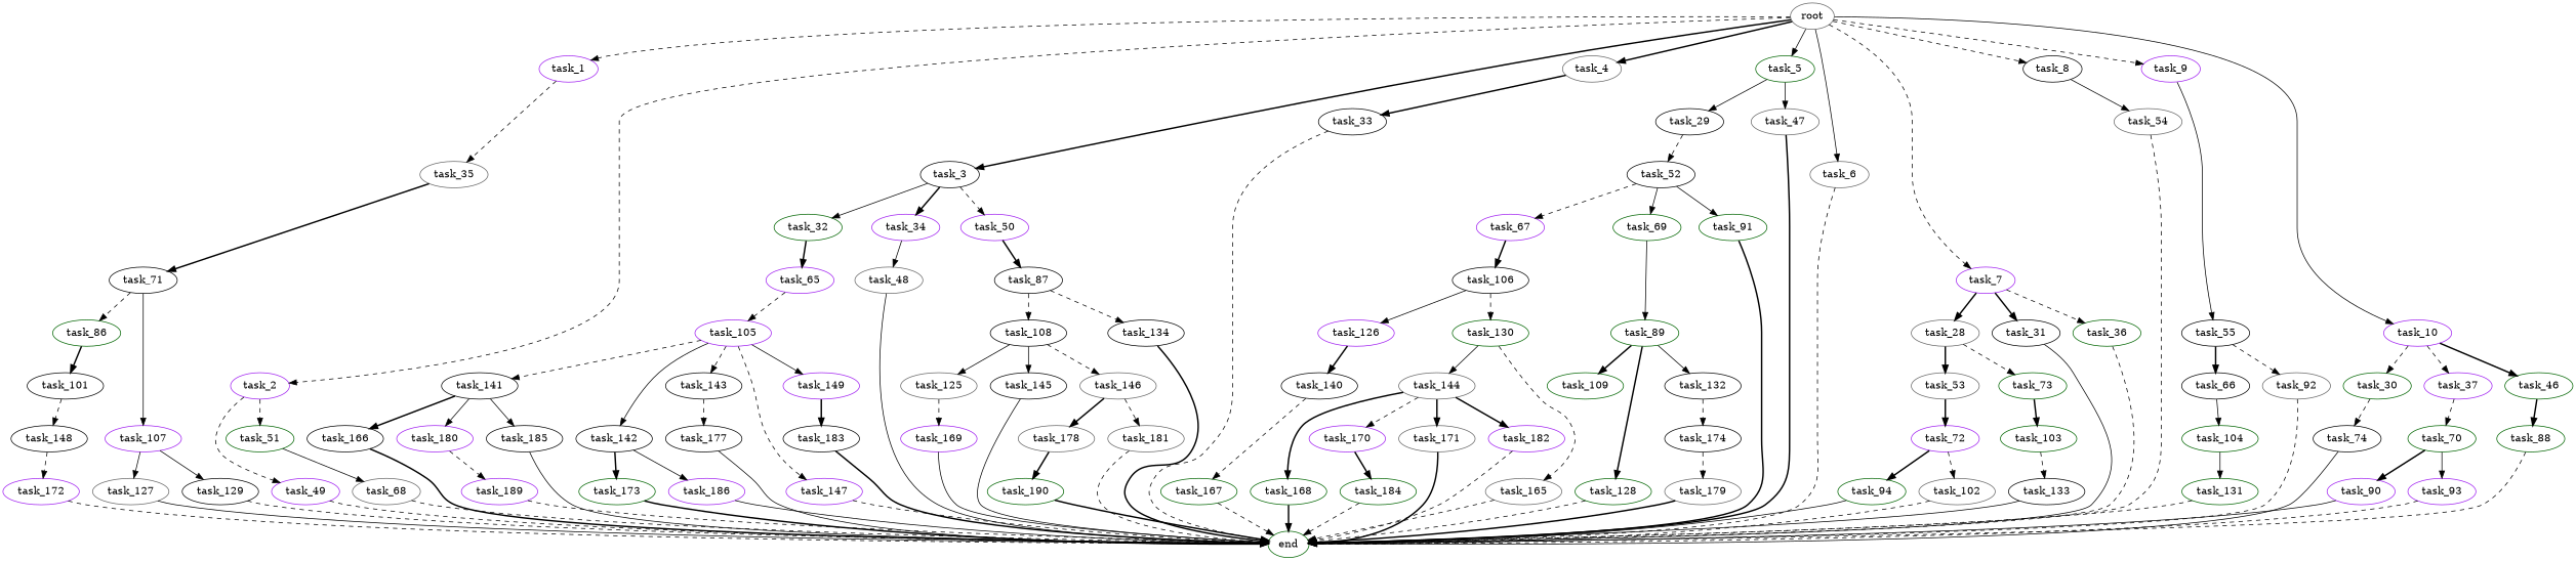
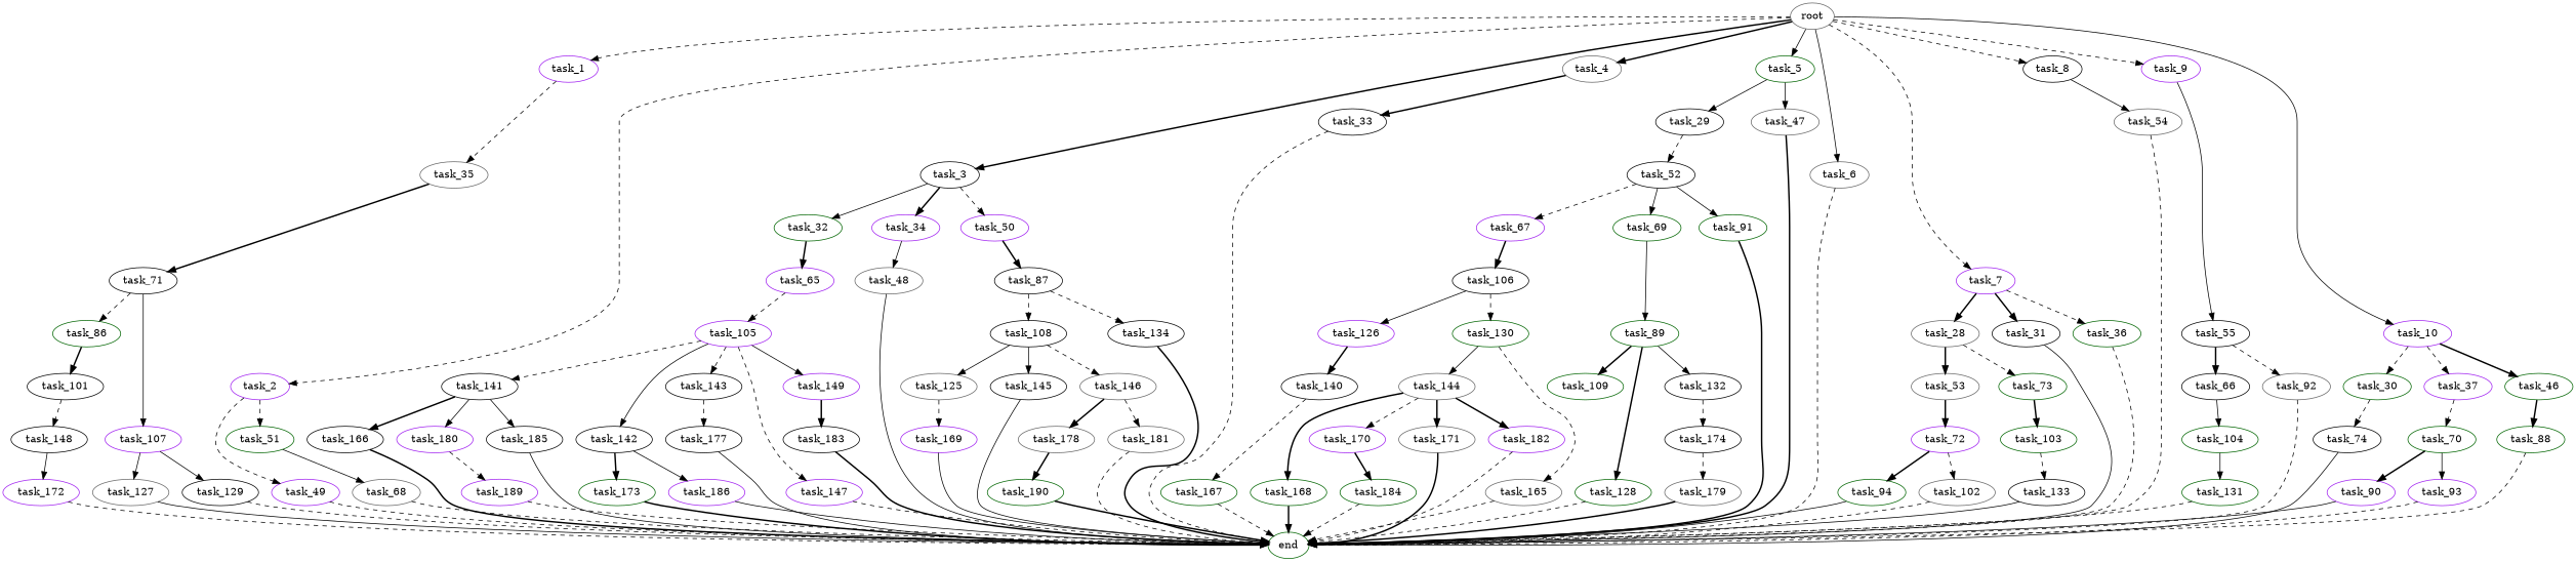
  digraph {
    node [color=black]
    edge [style=dashed]
    root [color=gray40]
    task_1 [color=purple]
    task_2 [color=purple]
    task_3
    task_4 [color=gray40]
    task_5 [color=darkgreen]
    task_6 [color=gray40]
    task_7 [color=purple]
    task_8
    task_9 [color=purple]
    task_10 [color=purple]
    task_35 [color=gray40]
    task_49 [color=purple]
    task_51 [color=darkgreen]
    task_32 [color=darkgreen]
    task_34 [color=purple]
    task_50 [color=purple]
    task_33
    task_29
    task_47 [color=gray40]
    end [color=darkgreen]
    task_28 [color=gray40]
    task_31
    task_36 [color=darkgreen]
    task_54 [color=gray40]
    task_55
    task_30 [color=darkgreen]
    task_37 [color=purple]
    task_46 [color=darkgreen]
    task_71
    task_68 [color=gray40]
    task_65 [color=purple]
    task_48 [color=gray40]
    task_87
    task_52
    task_53 [color=gray40]
    task_73 [color=darkgreen]
    task_66
    task_92 [color=gray40]
    task_74
    task_70 [color=darkgreen]
    task_88 [color=darkgreen]
    task_72 [color=purple]
    task_103 [color=darkgreen]
    task_67 [color=purple]
    task_69 [color=darkgreen]
    task_91 [color=darkgreen]
    task_105 [color=purple]
    task_86 [color=darkgreen]
    task_107 [color=purple]
    task_90 [color=purple]
    task_93 [color=purple]
    task_108
    task_134
    task_106
    task_89 [color=darkgreen]
    task_94 [color=darkgreen]
    task_102 [color=gray40]
    task_104 [color=darkgreen]
    task_141
    task_142
    task_143
    task_147 [color=purple]
    task_149 [color=purple]
    task_131 [color=darkgreen]
    task_126 [color=purple]
    task_130 [color=darkgreen]
    task_109 [color=darkgreen]
    task_128 [color=darkgreen]
    task_132
    task_101
    task_127 [color=gray40]
    task_129
    task_133
    task_148
    task_125 [color=gray40]
    task_145
    task_146 [color=gray40]
    task_174
    task_172 [color=purple]
    task_166
    task_180 [color=purple]
    task_185
    task_173 [color=darkgreen]
    task_186 [color=purple]
    task_177
    task_183
    task_140
    task_144 [color=gray40]
    task_165 [color=gray40]
    task_169 [color=purple]
    task_178 [color=gray40]
    task_181 [color=gray40]
    task_167 [color=darkgreen]
    task_168 [color=darkgreen]
    task_170 [color=purple]
    task_171 [color=gray40]
    task_182 [color=purple]
    task_179 [color=gray40]
    task_189 [color=purple]
    task_184 [color=darkgreen]
    task_190 [color=darkgreen]
    root -> task_1
    root -> task_2
    root -> task_3 [style=bold]
    root -> task_4 [style=bold]
    root -> task_5 [style=solid]
    root -> task_6 [style=solid]
    root -> task_7
    root -> task_8
    root -> task_9
    root -> task_10 [style=solid]
    task_1 -> task_35
    task_2 -> task_49
    task_2 -> task_51
    task_3 -> task_32 [style=solid]
    task_3 -> task_34 [style=bold]
    task_3 -> task_50
    task_4 -> task_33 [style=bold]
    task_5 -> task_29 [style=solid]
    task_5 -> task_47 [style=solid]
    task_6 -> end
    task_7 -> task_28 [style=bold]
    task_7 -> task_31 [style=bold]
    task_7 -> task_36
    task_8 -> task_54 [style=solid]
    task_9 -> task_55 [style=solid]
    task_10 -> task_30
    task_10 -> task_37
    task_10 -> task_46 [style=bold]
    task_35 -> task_71 [style=bold]
    task_49 -> end
    task_51 -> task_68 [style=solid]
    task_32 -> task_65 [style=bold]
    task_34 -> task_48 [style=solid]
    task_50 -> task_87 [style=bold]
    task_33 -> end
    task_29 -> task_52
    task_47 -> end [style=bold]
    task_28 -> task_53 [style=bold]
    task_28 -> task_73
    task_31 -> end [style=solid]
    task_36 -> end
    task_54 -> end
    task_55 -> task_66 [style=bold]
    task_55 -> task_92
    task_30 -> task_74
    task_37 -> task_70
    task_46 -> task_88 [style=bold]
    task_71 -> task_86
    task_71 -> task_107 [style=solid]
    task_68 -> end
    task_65 -> task_105
    task_48 -> end [style=solid]
    task_87 -> task_108
    task_87 -> task_134
    task_52 -> task_67
    task_52 -> task_69 [style=solid]
    task_52 -> task_91 [style=solid]
    task_53 -> task_72 [style=bold]
    task_73 -> task_103 [style=bold]
    task_66 -> task_104 [style=solid]
    task_92 -> end
    task_74 -> end [style=solid]
    task_70 -> task_90 [style=bold]
    task_70 -> task_93 [style=solid]
    task_88 -> end
    task_72 -> task_94 [style=bold]
    task_72 -> task_102
    task_103 -> task_133
    task_67 -> task_106 [style=bold]
    task_69 -> task_89 [style=solid]
    task_91 -> end [style=bold]
    task_105 -> task_141
    task_105 -> task_142 [style=solid]
    task_105 -> task_143
    task_105 -> task_147
    task_105 -> task_149 [style=solid]
    task_86 -> task_101 [style=bold]
    task_107 -> task_127 [style=solid]
    task_107 -> task_129 [style=solid]
    task_90 -> end [style=solid]
    task_93 -> end
    task_108 -> task_125 [style=solid]
    task_108 -> task_145 [style=solid]
    task_108 -> task_146
    task_134 -> end [style=bold]
    task_106 -> task_126 [style=solid]
    task_106 -> task_130
    task_89 -> task_109 [style=bold]
    task_89 -> task_128 [style=bold]
    task_89 -> task_132 [style=solid]
    task_94 -> end [style=solid]
    task_102 -> end
    task_104 -> task_131 [style=solid]
    task_141 -> task_166 [style=bold]
    task_141 -> task_180 [style=solid]
    task_141 -> task_185 [style=solid]
    task_142 -> task_173 [style=bold]
    task_142 -> task_186 [style=solid]
    task_143 -> task_177
    task_147 -> end
    task_149 -> task_183 [style=bold]
    task_131 -> end
    task_126 -> task_140 [style=bold]
    task_130 -> task_144 [style=solid]
    task_130 -> task_165
    task_128 -> end
    task_132 -> task_174
    task_101 -> task_148
    task_127 -> end [style=solid]
    task_129 -> end
    task_133 -> end [style=solid]
-   task_148 -> task_172
+   task_148 -> task_172 [style=solid]
    task_125 -> task_169
    task_145 -> end [style=solid]
    task_146 -> task_178 [style=bold]
    task_146 -> task_181
    task_174 -> task_179
    task_172 -> end
    task_166 -> end [style=bold]
    task_180 -> task_189
    task_185 -> end [style=solid]
    task_173 -> end [style=bold]
    task_186 -> end [style=solid]
    task_177 -> end [style=solid]
    task_183 -> end [style=bold]
    task_140 -> task_167
    task_144 -> task_168 [style=bold]
    task_144 -> task_170
    task_144 -> task_171 [style=bold]
    task_144 -> task_182 [style=bold]
    task_165 -> end
    task_169 -> end [style=solid]
    task_178 -> task_190 [style=bold]
    task_181 -> end
    task_167 -> end
    task_168 -> end [style=bold]
    task_170 -> task_184 [style=bold]
    task_171 -> end [style=bold]
    task_182 -> end
    task_179 -> end [style=bold]
    task_189 -> end
    task_184 -> end
    task_190 -> end [style=bold]
  }
